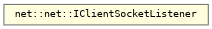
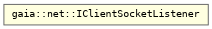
  digraph {
    rankdir=LR
    fontname="DejaVu Sans Mono"
-   n1 [color=gray40 fillcolor=lightyellow fontname="DejaVu Sans Mono" fontsize=10 height=0.2 label="net::net::IClientSocketListener" shape=record style=filled width=0.4]
+   n1 [color=gray40 fillcolor=lightyellow fontname="DejaVu Sans Mono" fontsize=10 height=0.2 label="gaia::net::IClientSocketListener" shape=record style=filled width=0.4]
  }
